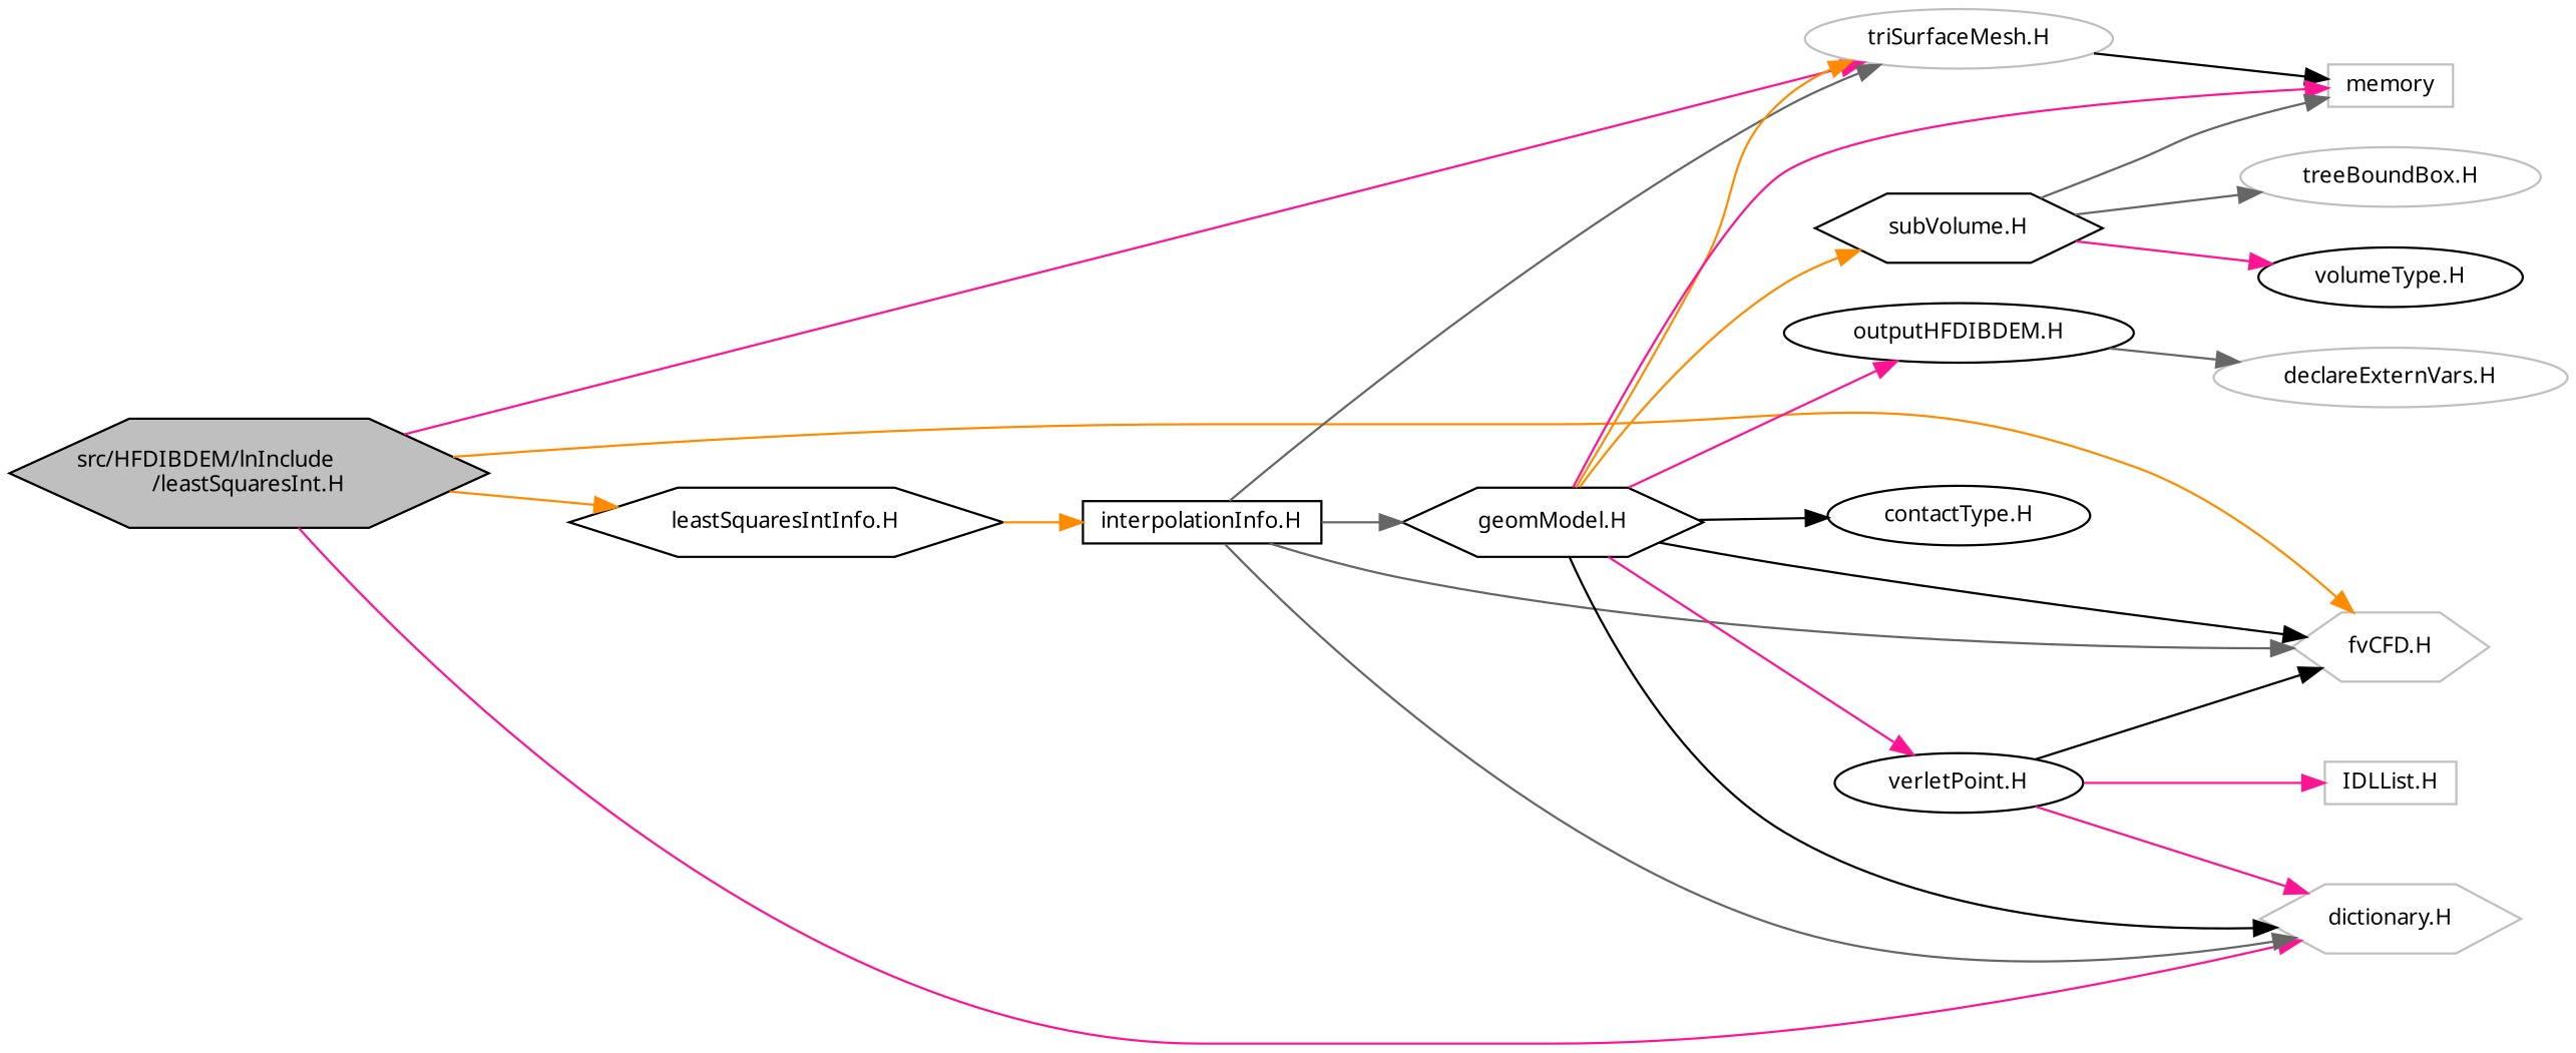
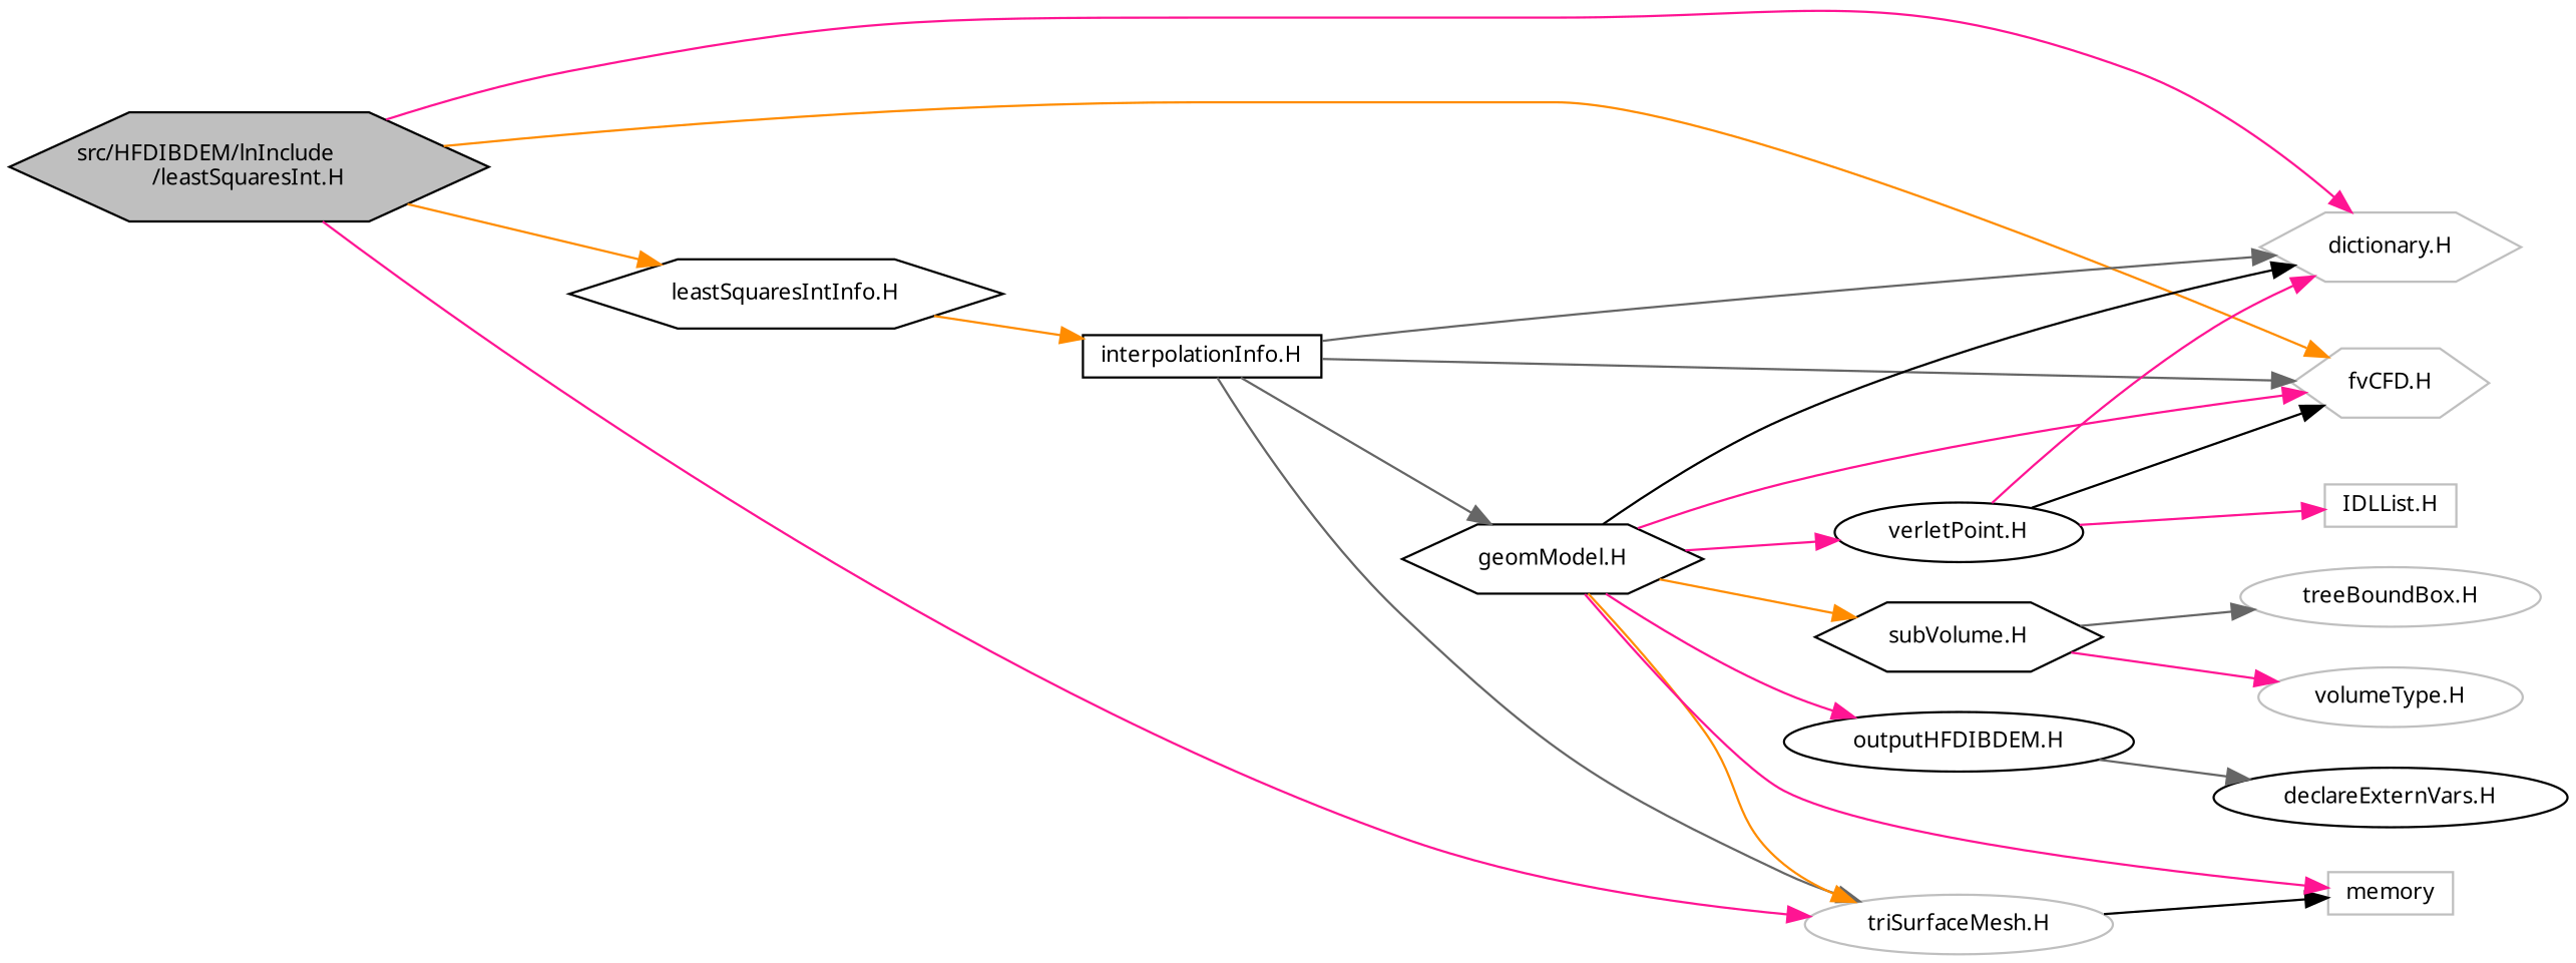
  digraph {
    fontname="Noto Sans"
    rankdir=LR
    node [color=black fillcolor=white fontname="Noto Sans" fontsize=10 shape=ellipse style=filled]
    edge [color=deeppink fontname="Noto Sans" fontsize=10 labelfontname=Helvetica labelfontsize=10 style=solid]
    n1 [fillcolor=grey75 fontcolor=black height=0.2 label="src/HFDIBDEM/lnInclude\l/leastSquaresInt.H" shape=hexagon width=0.4]
    n2 [color=grey75 height=0.2 label="dictionary.H" shape=hexagon width=0.4]
    n3 [color=grey75 height=0.2 label="fvCFD.H" shape=hexagon width=0.4]
    n4 [color=grey75 height=0.2 label="triSurfaceMesh.H" width=0.4]
    n5 [height=0.2 label="leastSquaresIntInfo.H" shape=hexagon width=0.4]
    n6 [color=grey75 height=0.2 label=memory shape=box width=0.4]
    n7 [height=0.2 label="interpolationInfo.H" shape=box width=0.4]
    n8 [height=0.2 label="geomModel.H" shape=hexagon width=0.4]
-   n9 [height=0.2 label="contactType.H" width=0.4]
    n10 [height=0.2 label="subVolume.H" shape=hexagon width=0.4]
    n11 [height=0.2 label="verletPoint.H" width=0.4]
    n12 [height=0.2 label="outputHFDIBDEM.H" width=0.4]
    n13 [color=grey75 height=0.2 label="treeBoundBox.H" width=0.4]
-   n14 [height=0.2 label="volumeType.H" width=0.4]
+   n14 [color=grey75 height=0.2 label="volumeType.H" width=0.4]
    n15 [color=grey75 height=0.2 label="IDLList.H" shape=box width=0.4]
-   n16 [color=grey75 height=0.2 label="declareExternVars.H" width=0.4]
+   n16 [height=0.2 label="declareExternVars.H" width=0.4]
    n1 -> n2
    n1 -> n3 [color=darkorange]
    n1 -> n4
    n1 -> n5 [color=darkorange]
    n4 -> n6 [color=black]
    n5 -> n7 [color=darkorange]
    n7 -> n2 [color=gray40]
    n7 -> n3 [color=gray40]
    n7 -> n4 [color=gray40]
    n7 -> n8 [color=gray40]
    n8 -> n2 [color=black]
-   n8 -> n3 [color=black]
+   n8 -> n3
    n8 -> n4 [color=darkorange]
    n8 -> n6
-   n8 -> n9 [color=black]
    n8 -> n10 [color=darkorange]
    n8 -> n11
    n8 -> n12
-   n10 -> n6 [color=gray40]
    n10 -> n13 [color=gray40]
    n10 -> n14
    n11 -> n2
    n11 -> n3 [color=black]
    n11 -> n15
    n12 -> n16 [color=gray40]
  }
